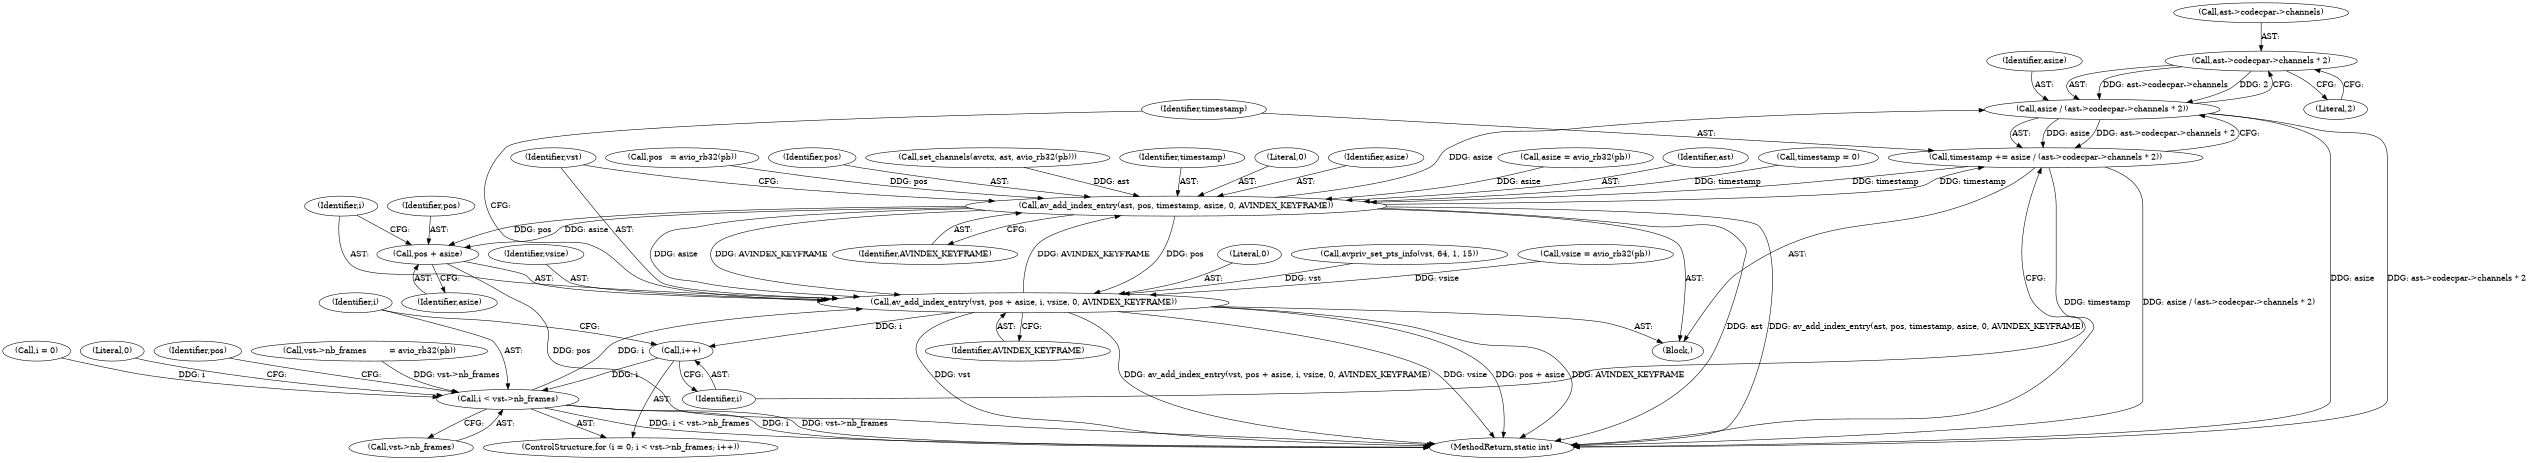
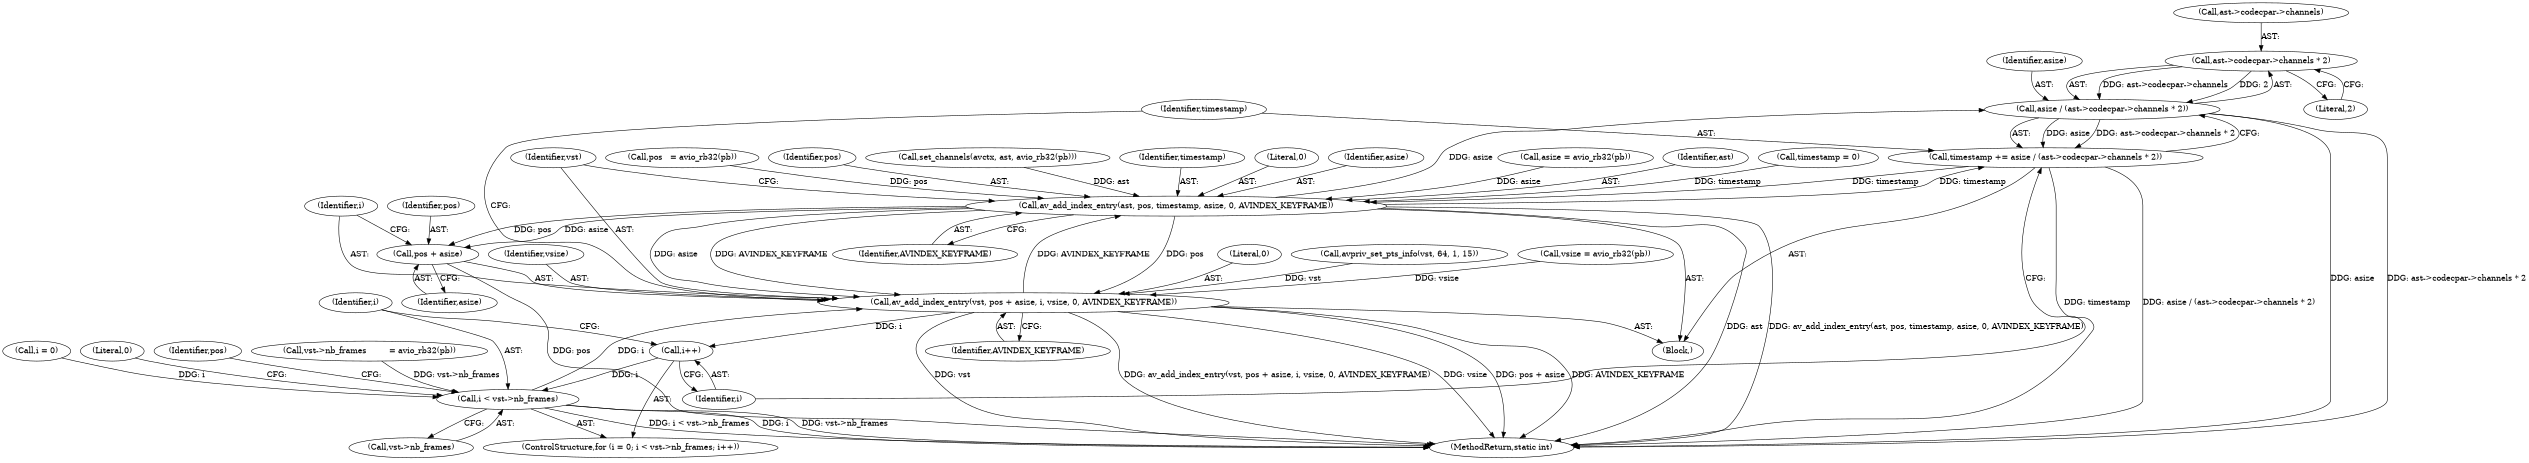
  digraph {
    n1 [label="(Call,ast->codecpar->channels * 2)"]
    n2 [label="(Call,asize / (ast->codecpar->channels * 2))"]
    n3 [label="(Literal,2)"]
    n4 [label="(MethodReturn,static int)"]
    n5 [label="(Call,timestamp += asize / (ast->codecpar->channels * 2))"]
    n6 [label="(Call,av_add_index_entry(ast, pos, timestamp, asize, 0, AVINDEX_KEYFRAME))"]
    n7 [label="(Block,)"]
    n8 [label="(Call,av_add_index_entry(vst, pos + asize, i, vsize, 0, AVINDEX_KEYFRAME))"]
    n9 [label="(Call,pos + asize)"]
    n10 [label="(Identifier,AVINDEX_KEYFRAME)"]
    n11 [label="(Call,i++)"]
    n12 [label="(Identifier,AVINDEX_KEYFRAME)"]
    n13 [label="(Identifier,asize)"]
    n14 [label="(Call,i < vst->nb_frames)"]
    n15 [label="(ControlStructure,for (i = 0; i < vst->nb_frames; i++))"]
    n16 [label="(Identifier,i)"]
    n17 [label="(Call,vst->nb_frames)"]
    n18 [label="(Call,avpriv_set_pts_info(vst, 64, 1, 15))"]
    n19 [label="(Call,vsize = avio_rb32(pb))"]
    n20 [label="(Identifier,vst)"]
    n21 [label="(Identifier,pos)"]
    n22 [label="(Call,pos   = avio_rb32(pb))"]
    n23 [label="(Identifier,pos)"]
    n24 [label="(Identifier,pos)"]
    n25 [label="(Call,vst->nb_frames         = avio_rb32(pb))"]
    n26 [label="(Call,ast->codecpar->channels)"]
    n27 [label="(Identifier,vsize)"]
    n28 [label="(Call,set_channels(avctx, ast, avio_rb32(pb)))"]
    n29 [label="(Identifier,asize)"]
    n30 [label="(Identifier,timestamp)"]
    n31 [label="(Identifier,i)"]
    n32 [label="(Literal,0)"]
    n33 [label="(Identifier,asize)"]
    n34 [label="(Call,asize = avio_rb32(pb))"]
    n35 [label="(Call,i = 0)"]
    n36 [label="(Identifier,ast)"]
    n37 [label="(Identifier,timestamp)"]
    n38 [label="(Literal,0)"]
    n39 [label="(Identifier,i)"]
    n40 [label="(Literal,0)"]
    n41 [label="(Call,timestamp = 0)"]
    n1 -> n2 [label="AST: "]
    n1 -> n2 [label="DDG: ast->codecpar->channels"]
    n1 -> n2 [label="DDG: 2"]
    n1 -> n3 [label="CFG: "]
-   n2 -> n1 [label="CFG: "]
+   n2 -> n1 [label="AST: "]
    n2 -> n4 [label="DDG: asize"]
    n2 -> n4 [label="DDG: ast->codecpar->channels * 2"]
    n2 -> n5 [label="AST: "]
    n2 -> n5 [label="DDG: asize"]
    n2 -> n5 [label="DDG: ast->codecpar->channels * 2"]
    n3 -> n1 [label="CFG: "]
    n5 -> n2 [label="CFG: "]
    n5 -> n4 [label="DDG: timestamp"]
    n5 -> n4 [label="DDG: asize / (ast->codecpar->channels * 2)"]
    n5 -> n6 [label="DDG: timestamp"]
    n5 -> n7 [label="AST: "]
    n6 -> n2 [label="DDG: asize"]
    n6 -> n4 [label="DDG: av_add_index_entry(ast, pos, timestamp, asize, 0, AVINDEX_KEYFRAME)"]
    n6 -> n4 [label="DDG: ast"]
    n6 -> n5 [label="DDG: timestamp"]
    n6 -> n7 [label="AST: "]
    n6 -> n8 [label="DDG: pos"]
    n6 -> n8 [label="DDG: asize"]
    n6 -> n8 [label="DDG: AVINDEX_KEYFRAME"]
    n6 -> n9 [label="DDG: pos"]
    n6 -> n9 [label="DDG: asize"]
    n6 -> n10 [label="CFG: "]
    n8 -> n4 [label="DDG: vsize"]
    n8 -> n4 [label="DDG: pos + asize"]
    n8 -> n4 [label="DDG: AVINDEX_KEYFRAME"]
    n8 -> n4 [label="DDG: vst"]
    n8 -> n4 [label="DDG: av_add_index_entry(vst, pos + asize, i, vsize, 0, AVINDEX_KEYFRAME)"]
    n8 -> n6 [label="DDG: AVINDEX_KEYFRAME"]
    n8 -> n7 [label="AST: "]
    n8 -> n11 [label="DDG: i"]
    n8 -> n12 [label="CFG: "]
    n9 -> n4 [label="DDG: pos"]
    n9 -> n8 [label="AST: "]
    n9 -> n13 [label="CFG: "]
    n10 -> n6 [label="AST: "]
    n11 -> n14 [label="DDG: i"]
    n11 -> n15 [label="AST: "]
    n11 -> n16 [label="CFG: "]
    n12 -> n8 [label="AST: "]
    n13 -> n9 [label="AST: "]
    n14 -> n4 [label="DDG: i < vst->nb_frames"]
    n14 -> n4 [label="DDG: i"]
    n14 -> n4 [label="DDG: vst->nb_frames"]
    n14 -> n8 [label="DDG: i"]
    n14 -> n15 [label="AST: "]
    n14 -> n17 [label="CFG: "]
    n16 -> n5 [label="CFG: "]
    n16 -> n11 [label="AST: "]
    n17 -> n14 [label="AST: "]
    n18 -> n8 [label="DDG: vst"]
    n19 -> n8 [label="DDG: vsize"]
    n20 -> n6 [label="CFG: "]
    n20 -> n8 [label="AST: "]
    n21 -> n14 [label="CFG: "]
    n22 -> n6 [label="DDG: pos"]
    n23 -> n9 [label="AST: "]
    n24 -> n6 [label="AST: "]
    n25 -> n14 [label="DDG: vst->nb_frames"]
    n26 -> n1 [label="AST: "]
    n27 -> n8 [label="AST: "]
    n28 -> n6 [label="DDG: ast"]
    n29 -> n2 [label="AST: "]
    n30 -> n6 [label="AST: "]
    n31 -> n8 [label="AST: "]
    n31 -> n9 [label="CFG: "]
    n32 -> n6 [label="AST: "]
    n33 -> n6 [label="AST: "]
    n34 -> n6 [label="DDG: asize"]
    n35 -> n14 [label="DDG: i"]
    n36 -> n6 [label="AST: "]
    n37 -> n5 [label="AST: "]
    n37 -> n8 [label="CFG: "]
    n38 -> n14 [label="CFG: "]
    n39 -> n11 [label="CFG: "]
    n39 -> n14 [label="AST: "]
    n40 -> n8 [label="AST: "]
    n41 -> n6 [label="DDG: timestamp"]
  }
